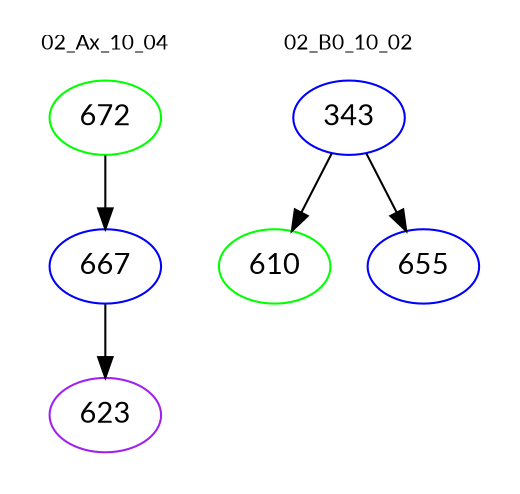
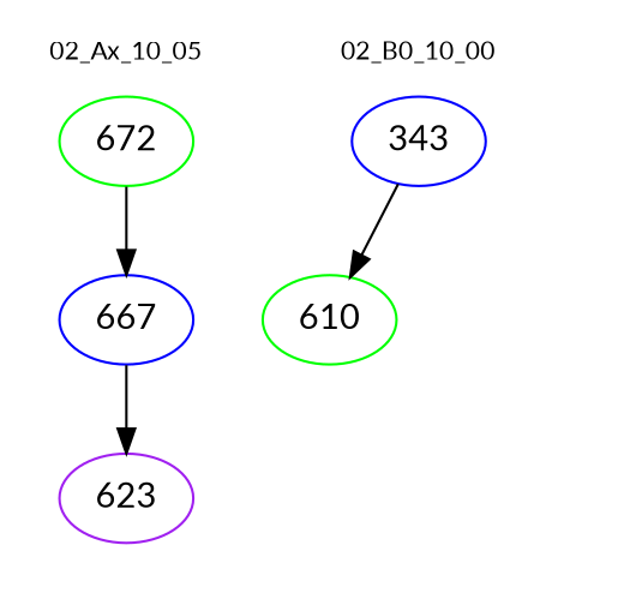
  digraph {
    fontname=Lato
    node [color=blue fontname=Lato]
    edge [color=black fontname=Lato]
    n1 [label=667]
    n2 [color=green label=672]
    n3 [color=purple label=623]
    n4 [label=343]
    n5 [color=green label=610]
-   n6 [label=655]
    subgraph cluster_1 {
      color=white
      fontsize=10
-     label="02_Ax_10_04"
+     label="02_Ax_10_05"
      n1
      n2
      n3
    }
    subgraph cluster_2 {
      color=white
      fontsize=10
-     label="02_B0_10_02"
+     label="02_B0_10_00"
      n4
      n5
-     n6
    }
    n1 -> n3
    n2 -> n1
    n4 -> n5
-   n4 -> n6
  }
